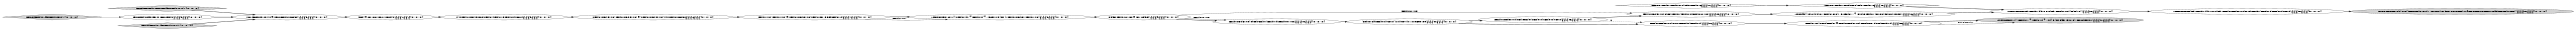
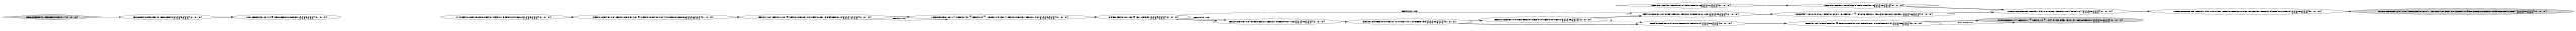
  digraph {
    fontname="DejaVu Sans"
    rankdir=LR
    node [fillcolor=white fontname="DejaVu Sans" shape=ellipse style=filled]
    edge [fontname="DejaVu Sans" style=bold]
    n1 [label="Assert.assertTrue(\"Session didn't expired\",sessionImpl.isClosing())@@@20@@@['1', '1', '0']"]
    n2 [label="Assert.assertFalse(\"Session didn't expired\",sessionTrackerImpl.touchSession(sessionId,sessionTimeout))@@@21@@@['1', '1', '0']"]
    n3 [fillcolor=lightgray label="Assert.assertEquals(\"Duplicate session expiry request has been generated\",1,firstProcessor.getCountOfCloseSessionReq())@@@22@@@['1', '1', '0']"]
    n4 [label="SessionImpl actualSession = sessionTrackerImpl.sessionsById.get(sessionId)@@@13@@@['0', '0', '1']"]
    n5 [fillcolor=lightgray label="Assert.assertNull(\"Session:\" + sessionId + \" still exists after removal\",actualSession)@@@14@@@['0', '0', '1']"]
    n6 [label="KeeperException.SessionExpiredException e@@@18@@@['1', '1', '0']" shape=diamond]
-   n7 [fillcolor=lightgray label="testCloseSessionRequestAfterSessionExpiry['0', '0', '1']" shape=diamond]
    n8 [label="ZooKeeperServer zks = setupSessionTracker()@@@3@@@['1', '1', '1']"]
-   n9 [label="latch = new CountDownLatch(1)@@@4@@@['1', '1', '1']"]
    n10 [label="zks.sessionTracker.trackSession(sessionId,sessionTimeout)@@@5@@@['1', '1', '1']"]
    n11 [label="SessionTrackerImpl sessionTrackerImpl = (SessionTrackerImpl)zks.sessionTracker@@@6@@@['1', '1', '1']"]
    n12 [label="SessionImpl sessionImpl = sessionTrackerImpl.sessionsById.get(sessionId)@@@7@@@['1', '1', '1']"]
    n13 [label="KeeperException.SessionExpiredException e@@@17@@@['1', '0', '0']" shape=diamond]
    n14 [label="sessionTrackerImpl.removeSession(sessionId)@@@12@@@['0', '0', '1']"]
    n15 [fillcolor=lightgray label="testAddSessionAfterSessionExpiry['0', '1', '0']" shape=diamond]
    n16 [label="RequestThrottler.setMaxRequests(0)@@@3@@@['0', '1', '0']"]
    n17 [label="Object sessionOwner = new Object()@@@9@@@['1', '1', '1']"]
    n18 [label="sessionTrackerImpl.checkSession(sessionId,sessionOwner)@@@15@@@['1', '1', '0']"]
    n19 [label="sessionTrackerImpl.checkSession(sessionId,sessionOwner)@@@10@@@['1', '1', '1']"]
    n20 [label="Assert.fail(\"Should throw session expiry exception \" + \"as the session has expired and closed\")@@@16@@@['1', '1', '0']"]
    n21 [label="latch.await(sessionTimeout * 2,TimeUnit.MILLISECONDS)@@@11@@@['1', '1', '1']"]
    n22 [label="Assert.assertNotNull(\"Sessionid:\" + sessionId + \" doesn't exists in sessiontracker\",sessionImpl)@@@8@@@['1', '1', '1']"]
    n23 [label="sessionTrackerImpl.trackSession(sessionId,sessionTimeout)@@@13@@@['1', '1', '0']"]
-   n24 [fillcolor=lightgray label="testAddSessionAfterSessionExpiry['1', '0', '0']" shape=diamond]
    n1 -> n2
    n2 -> n3
    n4 -> n5
    n4 -> n5 [label=actualSession style=solid]
    n6 -> n1
-   n7 -> n8
-   n8 -> n9
-   n9 -> n10
    n10 -> n11
    n11 -> n12
    n12 -> n22
    n12 -> n22 [label=sessionImpl style=solid]
    n13 -> n6
    n14 -> n4
    n15 -> n16 [style=solid]
    n16 -> n8
    n17 -> n18 [label=sessionOwner style=solid]
    n17 -> n19 [label=sessionOwner style=solid]
    n17 -> n19
    n18 -> n20
    n19 -> n21
    n20 -> n1
    n21 -> n14
    n21 -> n23
    n22 -> n17
    n23 -> n14 [label=0 style=dashed]
    n23 -> n18
-   n24 -> n8
  }
